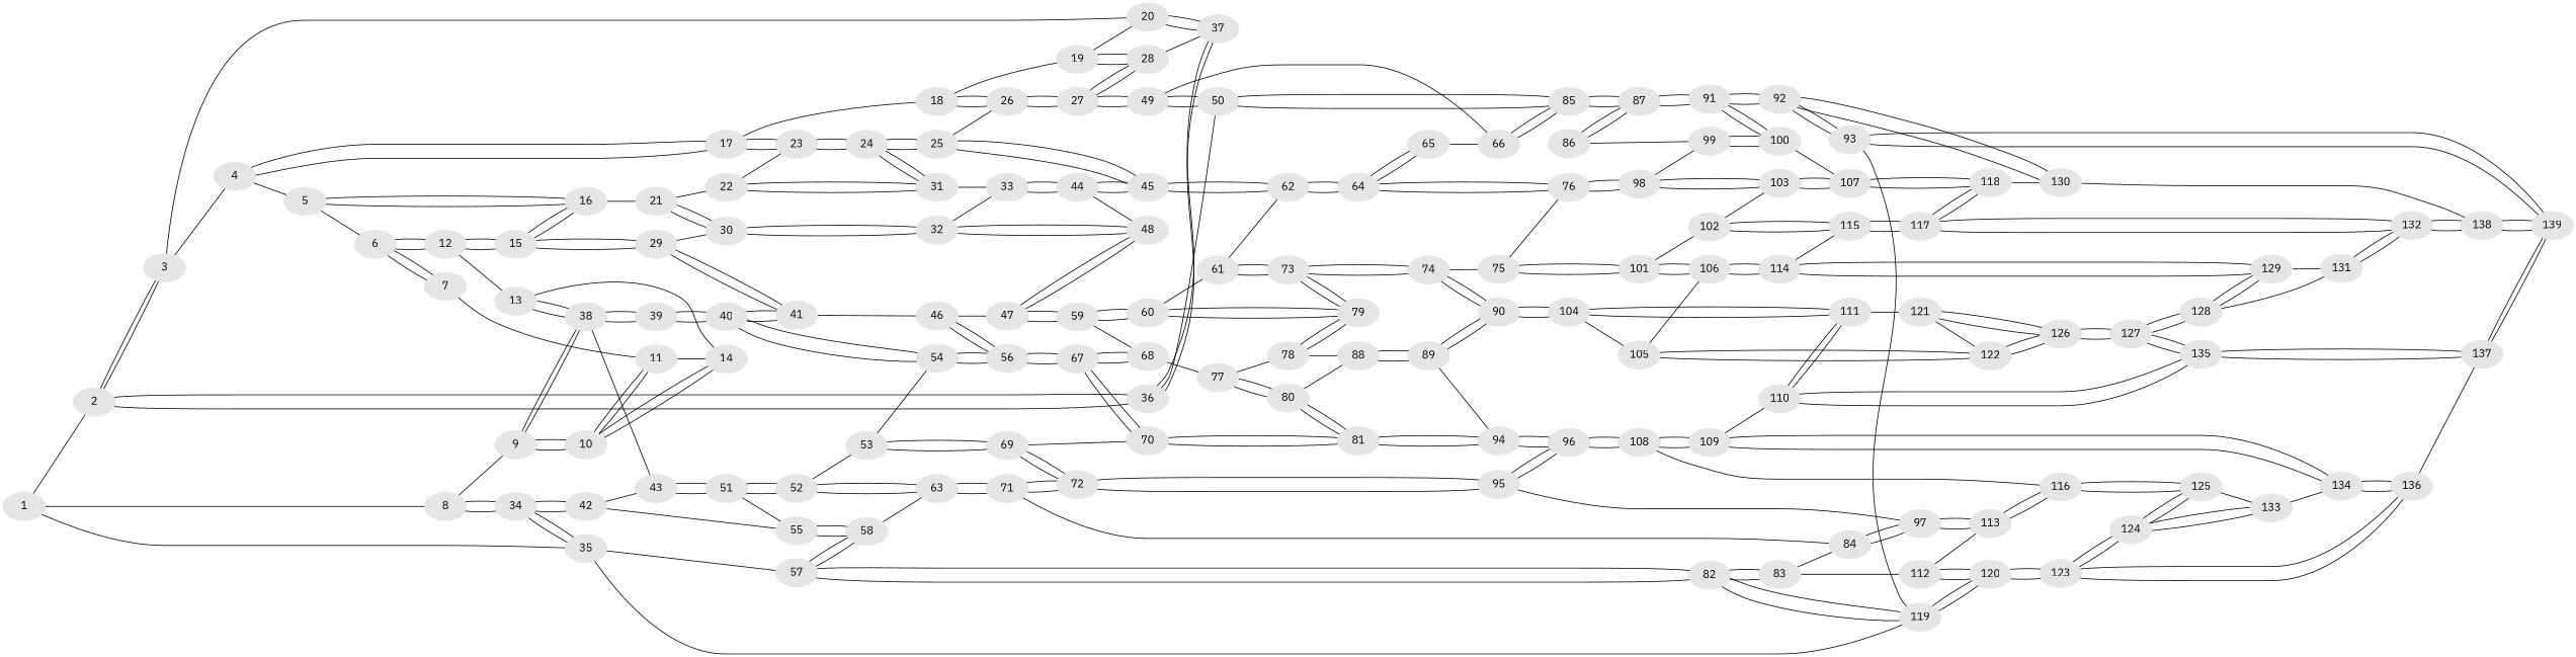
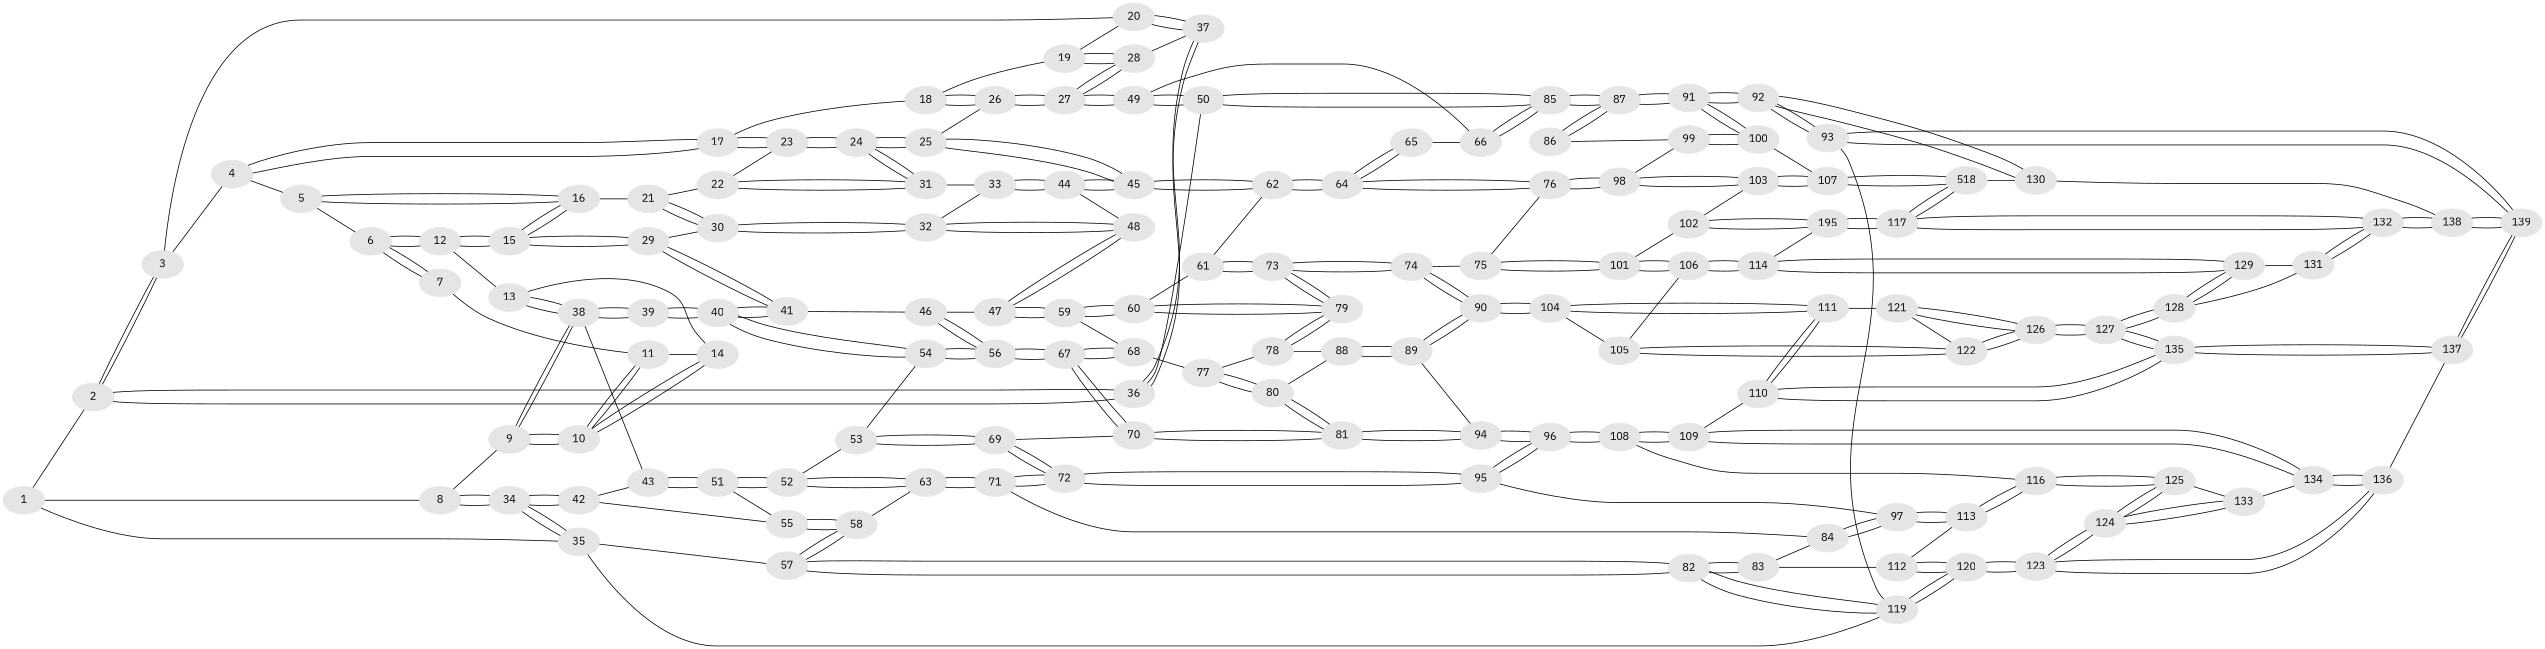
  graph {
    fontname="IBM Plex Sans"
    rankdir=LR
    node [color=gray90 fontname="IBM Plex Sans" style=filled]
    edge [fontname="IBM Plex Sans"]
    1
    2
    8
    35
    3
    36
    9
    34
    57
    119
    4
    20
    37
    50
    93
    139
    5
    17
    6
    16
    18
    23
    7
    12
    21
    11
    13
    15
    14
    10
    38
    42
    39
    43
    29
    30
    41
    22
    19
    26
    24
    28
    27
    31
    32
    33
    25
    45
    62
    49
    66
    46
    48
    44
    55
    58
    82
    120
    85
    40
    54
    51
    56
    47
    52
    64
    59
    67
    60
    68
    87
    53
    63
    69
    71
    70
    72
    83
    61
    79
    77
    73
    74
    65
    76
    84
    98
    86
    99
    81
    78
    80
    95
    94
    97
    96
    75
    90
    101
    104
    102
    106
    103
    88
    89
    112
    113
    91
    100
    92
    105
    111
    130
    107
    138
    108
    109
    116
-   118
-   115
+   118 [label=518]
+   115 [label=195]
    114
    117
    122
    121
    126
    129
    110
    134
    125
    135
    136
    137
    123
    131
    132
    133
    124
    127
    128
    1 -- 2
    1 -- 8
    1 -- 35
    2 -- 3
    2 -- 3
    2 -- 36
    2 -- 36
    8 -- 9
    8 -- 34
    8 -- 34
    35 -- 57
    35 -- 119
    3 -- 4
    3 -- 20
    36 -- 37
    36 -- 37
    36 -- 50
    9 -- 10
    9 -- 10
    9 -- 38
    9 -- 38
    34 -- 35
    34 -- 35
    34 -- 42
    34 -- 42
    57 -- 58
    57 -- 58
    57 -- 82
    57 -- 82
    119 -- 120
    119 -- 120
    4 -- 5
    4 -- 17
    4 -- 17
    20 -- 37
    20 -- 37
    50 -- 85
    50 -- 85
    93 -- 119
    93 -- 139
    93 -- 139
    5 -- 6
    5 -- 16
    5 -- 16
    17 -- 18
    17 -- 23
    17 -- 23
    6 -- 7
    6 -- 7
    6 -- 12
    6 -- 12
    16 -- 21
    18 -- 19
    18 -- 26
    18 -- 26
    23 -- 24
    23 -- 24
    7 -- 11
    12 -- 13
    12 -- 15
    12 -- 15
    21 -- 30
    21 -- 30
    21 -- 22
    11 -- 14
    13 -- 14
    13 -- 38
    13 -- 38
    15 -- 16
    15 -- 16
    15 -- 29
    15 -- 29
    10 -- 11
    10 -- 11
    10 -- 14
    10 -- 14
    38 -- 39
    38 -- 39
    38 -- 43
    42 -- 43
    42 -- 55
    39 -- 40
    39 -- 40
    43 -- 51
    43 -- 51
    29 -- 30
    29 -- 41
    29 -- 41
    30 -- 32
    30 -- 32
    41 -- 46
    22 -- 23
    22 -- 31
    22 -- 31
    19 -- 20
    19 -- 28
    19 -- 28
    26 -- 27
    26 -- 27
    24 -- 31
    24 -- 31
    24 -- 25
    24 -- 25
    28 -- 37
    27 -- 28
    27 -- 28
    27 -- 49
    27 -- 49
    31 -- 33
    32 -- 33
    32 -- 48
    32 -- 48
    33 -- 44
    33 -- 44
    25 -- 26
    25 -- 45
    25 -- 45
    45 -- 62
    45 -- 62
    62 -- 64
    62 -- 64
    49 -- 50
    49 -- 50
    49 -- 66
    66 -- 85
    66 -- 85
    46 -- 56
    46 -- 56
    46 -- 47
    44 -- 45
    44 -- 45
    44 -- 48
    55 -- 58
    55 -- 58
    58 -- 63
    82 -- 119
    82 -- 119
    82 -- 83
    82 -- 83
    120 -- 123
    120 -- 123
    85 -- 87
    85 -- 87
    40 -- 41
    40 -- 41
    40 -- 54
    40 -- 54
    54 -- 56
    54 -- 56
    51 -- 55
    51 -- 52
    51 -- 52
    56 -- 67
    56 -- 67
    47 -- 48
    47 -- 48
    47 -- 59
    47 -- 59
    52 -- 53
    52 -- 63
    52 -- 63
    64 -- 65
    64 -- 65
    64 -- 76
    64 -- 76
    59 -- 60
    59 -- 60
    59 -- 68
    67 -- 68
    67 -- 68
    67 -- 70
    67 -- 70
    60 -- 61
    60 -- 79
    60 -- 79
    68 -- 77
    87 -- 91
    87 -- 91
    53 -- 54
    53 -- 69
    53 -- 69
    63 -- 71
    63 -- 71
    69 -- 70
    69 -- 72
    69 -- 72
    71 -- 72
    71 -- 72
    71 -- 84
    70 -- 81
    70 -- 81
    72 -- 95
    72 -- 95
    83 -- 84
    83 -- 112
    61 -- 62
    61 -- 73
    61 -- 73
    77 -- 78
    77 -- 80
    77 -- 80
    73 -- 79
    73 -- 79
    73 -- 74
    73 -- 74
    74 -- 75
    74 -- 90
    74 -- 90
    65 -- 66
    76 -- 98
    76 -- 98
    84 -- 97
    84 -- 97
    98 -- 99
    98 -- 103
    98 -- 103
    86 -- 87
    86 -- 87
    86 -- 99
    99 -- 100
    99 -- 100
    81 -- 94
    81 -- 94
    78 -- 79
    78 -- 79
    78 -- 88
    80 -- 81
    80 -- 81
    80 -- 88
    95 -- 97
    95 -- 96
    95 -- 96
    94 -- 96
    94 -- 96
    97 -- 113
    97 -- 113
    96 -- 108
    96 -- 108
    75 -- 76
    75 -- 101
    75 -- 101
    90 -- 104
    90 -- 104
    101 -- 102
    101 -- 106
    101 -- 106
    104 -- 105
    104 -- 111
    104 -- 111
    102 -- 103
    102 -- 115
    102 -- 115
    106 -- 114
    106 -- 114
    103 -- 107
    103 -- 107
    88 -- 89
    88 -- 89
    89 -- 94
    89 -- 90
    89 -- 90
    112 -- 120
    112 -- 120
    112 -- 113
    113 -- 116
    113 -- 116
    91 -- 100
    91 -- 100
    91 -- 92
    91 -- 92
    100 -- 107
    92 -- 93
    92 -- 93
    92 -- 130
    92 -- 130
    105 -- 106
    105 -- 122
    105 -- 122
    111 -- 121
    130 -- 138
    107 -- 118
    107 -- 118
    138 -- 139
    138 -- 139
    108 -- 109
    108 -- 109
    108 -- 116
    109 -- 110
    109 -- 134
    109 -- 134
    116 -- 125
    116 -- 125
    118 -- 130
    115 -- 117
    115 -- 117
    114 -- 115
    114 -- 129
    114 -- 129
    117 -- 118
    117 -- 118
    117 -- 132
    117 -- 132
    122 -- 126
    122 -- 126
    121 -- 122
    121 -- 126
    121 -- 126
    126 -- 127
    126 -- 127
    129 -- 131
    110 -- 111
    110 -- 111
    110 -- 135
    110 -- 135
    134 -- 136
    134 -- 136
    125 -- 133
    135 -- 137
    135 -- 137
    136 -- 137
    137 -- 139
    137 -- 139
    123 -- 136
    123 -- 136
    123 -- 124
    123 -- 124
    131 -- 132
    131 -- 132
    132 -- 138
    132 -- 138
    133 -- 134
    124 -- 125
    124 -- 125
    124 -- 133
    124 -- 133
    127 -- 135
    127 -- 135
    127 -- 128
    127 -- 128
    128 -- 129
    128 -- 129
    128 -- 131
  }
